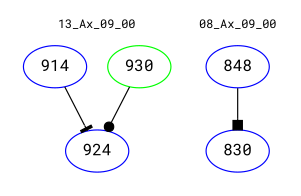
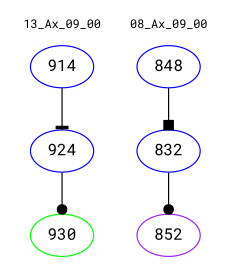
  digraph {
    fontname="Roboto Mono"
    node [color=blue fontname="Roboto Mono"]
    edge [arrowhead=dot color=black fontname="Roboto Mono"]
    n1 [color=green label=930]
    n2 [label=924]
    n3 [label=914]
    n4 [label=848]
-   n5 [label=830]
+   n5 [label=832]
+   n6 [color=purple label=852]
    subgraph cluster_1 {
      color=white
      fontsize=10
      label="13_Ax_09_00"
      n1
      n2
      n3
    }
    subgraph cluster_2 {
      color=white
      fontsize=10
      label="08_Ax_09_00"
      n4
      n5
+     n6
    }
-   n1 -> n2
+   n2 -> n1
    n3 -> n2 [arrowhead=tee]
    n4 -> n5 [arrowhead=box]
+   n5 -> n6
  }
